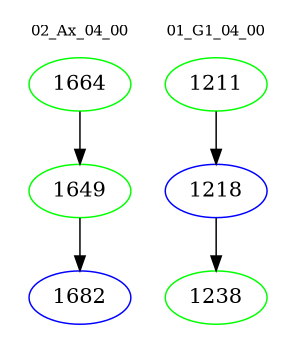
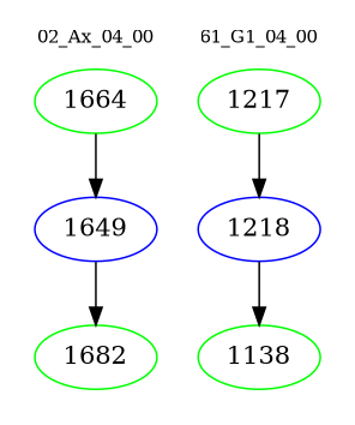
  digraph {
    node [color=green]
    edge [color=black]
    n1 [label=1664]
-   n2 [label=1649]
-   n3 [color=blue label=1682]
-   n4 [label=1211]
+   n2 [color=blue label=1649]
+   n3 [label=1682]
+   n4 [label=1217]
    n5 [color=blue label=1218]
-   n6 [label=1238]
+   n6 [label=1138]
    subgraph cluster_1 {
      color=white
      fontsize=10
      label="02_Ax_04_00"
      n1
      n2
      n3
    }
    subgraph cluster_2 {
      color=white
      fontsize=10
-     label="01_G1_04_00"
+     label="61_G1_04_00"
      n4
      n5
      n6
    }
    n1 -> n2
    n2 -> n3
    n4 -> n5
    n5 -> n6
  }
